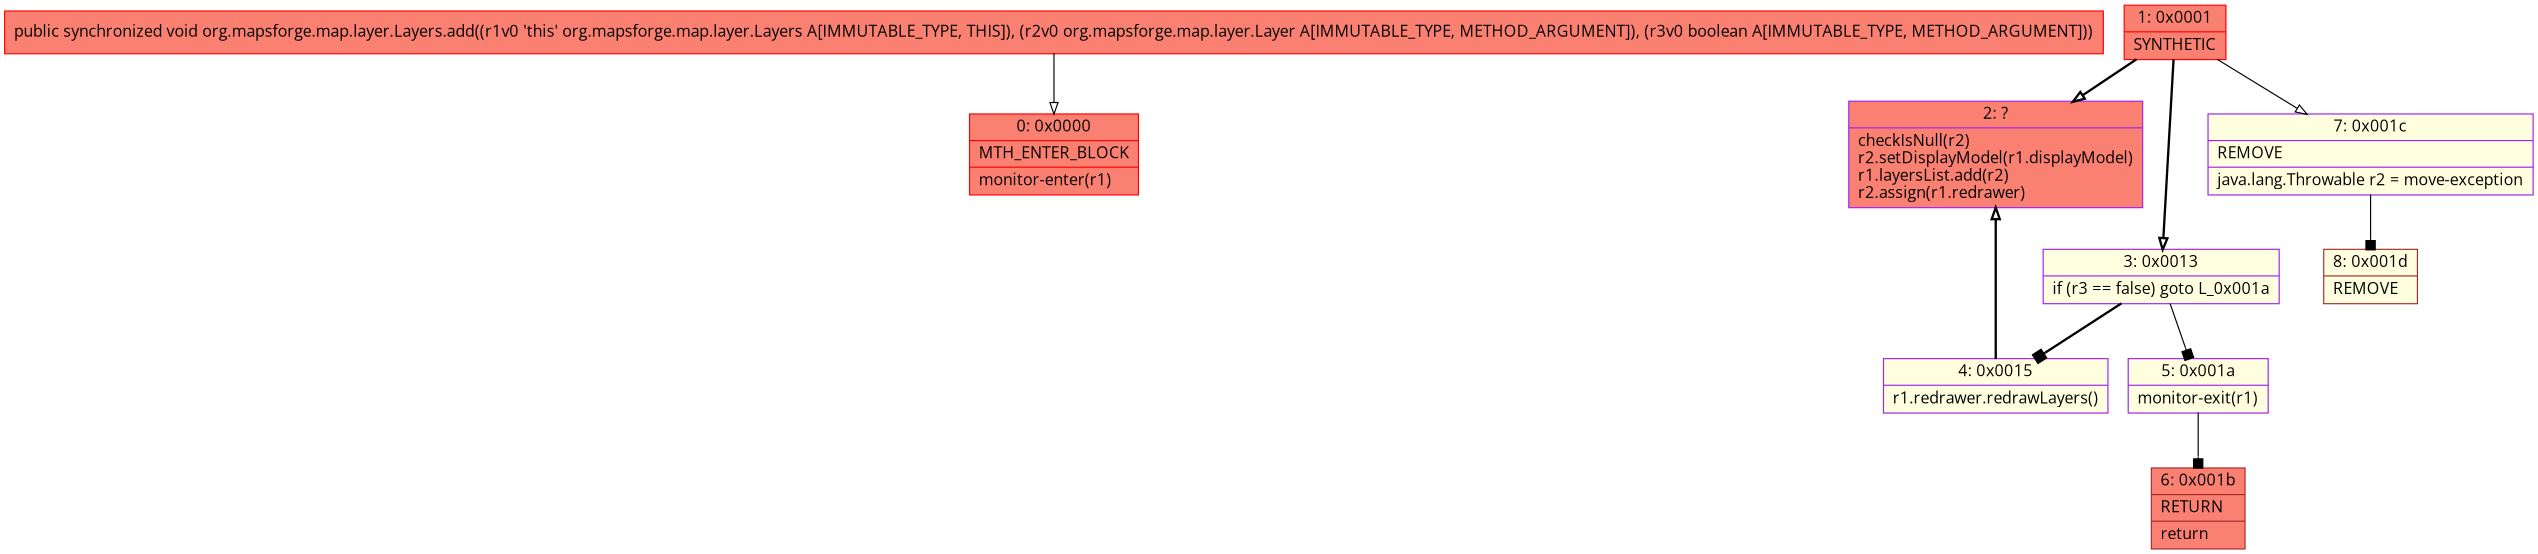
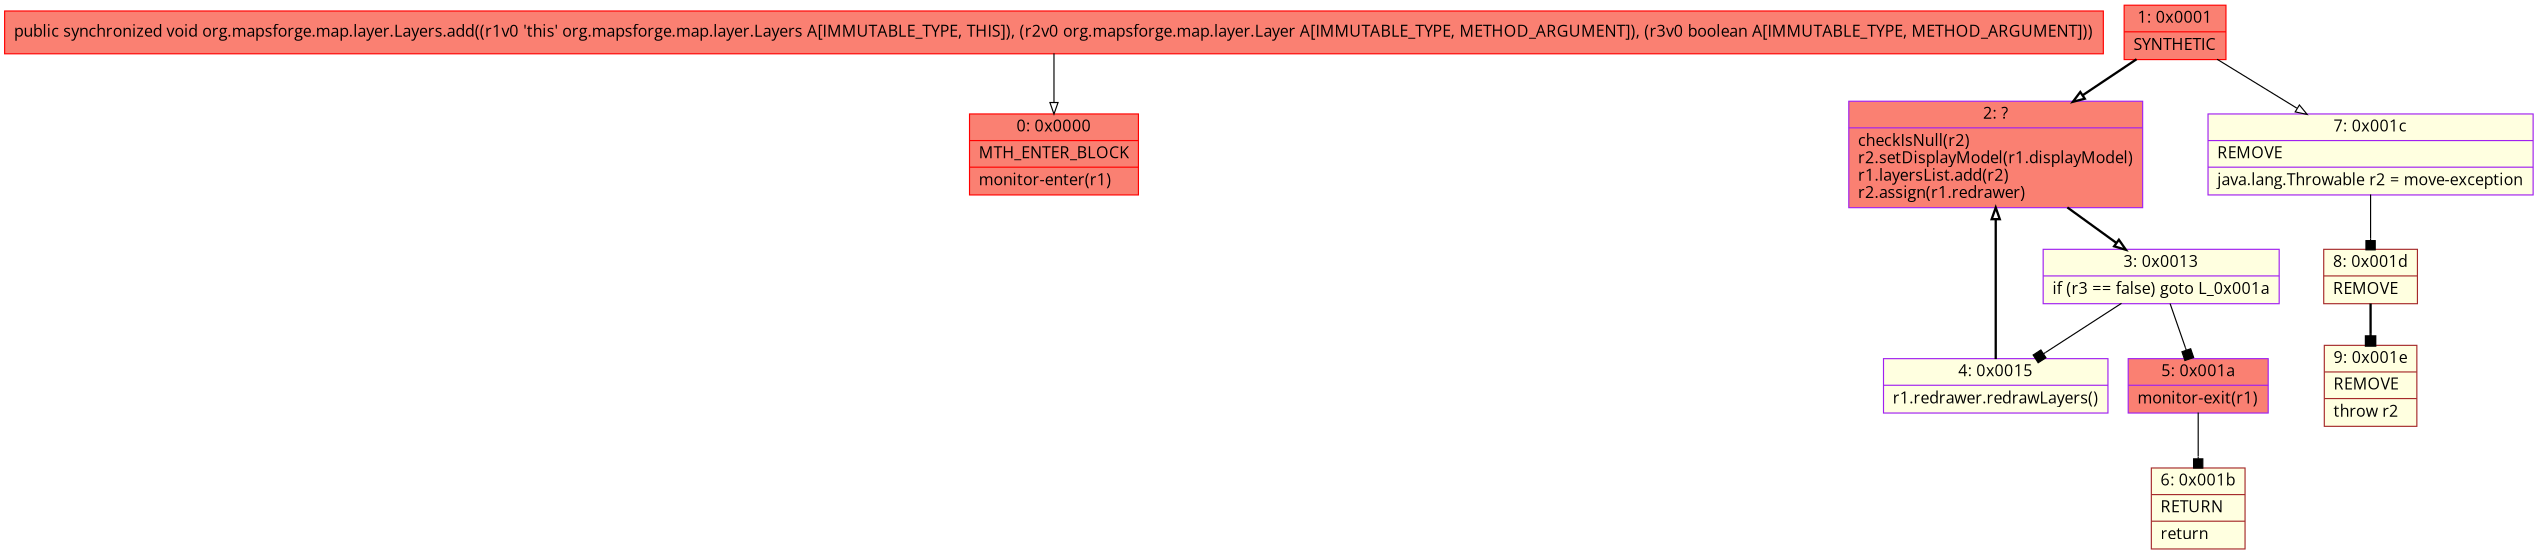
  digraph {
    fontname="Open Sans"
    node [color=purple fillcolor=lightyellow fontname="Open Sans" shape=record style=filled]
    edge [arrowhead=onormal fontname="Open Sans" style=solid]
    n1 [color=red fillcolor=salmon label="{0\:\ 0x0000|MTH_ENTER_BLOCK\l|monitor\-enter(r1)\l}"]
    n2 [color=red fillcolor=salmon label="{1\:\ 0x0001|SYNTHETIC\l}"]
    n3 [fillcolor=salmon label="{2\:\ ?|checkIsNull(r2)\lr2.setDisplayModel(r1.displayModel)\lr1.layersList.add(r2)\lr2.assign(r1.redrawer)\l}"]
    n4 [label="{7\:\ 0x001c|REMOVE\l|java.lang.Throwable r2 = move\-exception\l}"]
    n5 [label="{3\:\ 0x0013|if (r3 == false) goto L_0x001a\l}"]
    n6 [color=brown label="{8\:\ 0x001d|REMOVE\l}"]
    n7 [label="{4\:\ 0x0015|r1.redrawer.redrawLayers()\l}"]
-   n8 [label="{5\:\ 0x001a|monitor\-exit(r1)\l}"]
-   n9 [color=brown fillcolor=salmon label="{6\:\ 0x001b|RETURN\l|return\l}"]
+   n8 [fillcolor=salmon label="{5\:\ 0x001a|monitor\-exit(r1)\l}"]
+   n9 [color=brown label="{6\:\ 0x001b|RETURN\l|return\l}"]
+   n10 [color=brown label="{9\:\ 0x001e|REMOVE\l|throw r2\l}"]
    n11 [color=red fillcolor=salmon label="{public synchronized void org.mapsforge.map.layer.Layers.add((r1v0 'this' org.mapsforge.map.layer.Layers A[IMMUTABLE_TYPE, THIS]), (r2v0 org.mapsforge.map.layer.Layer A[IMMUTABLE_TYPE, METHOD_ARGUMENT]), (r3v0 boolean A[IMMUTABLE_TYPE, METHOD_ARGUMENT])) }"]
    n2 -> n3 [style=bold]
    n2 -> n4
-   n2 -> n5 [style=bold]
+   n3 -> n5 [style=bold]
    n4 -> n6 [arrowhead=box]
-   n5 -> n7 [arrowhead=box style=bold]
+   n5 -> n7 [arrowhead=box]
    n5 -> n8 [arrowhead=box]
+   n6 -> n10 [arrowhead=box style=bold]
    n7 -> n3 [style=bold]
    n8 -> n9 [arrowhead=box]
    n11 -> n1
  }
